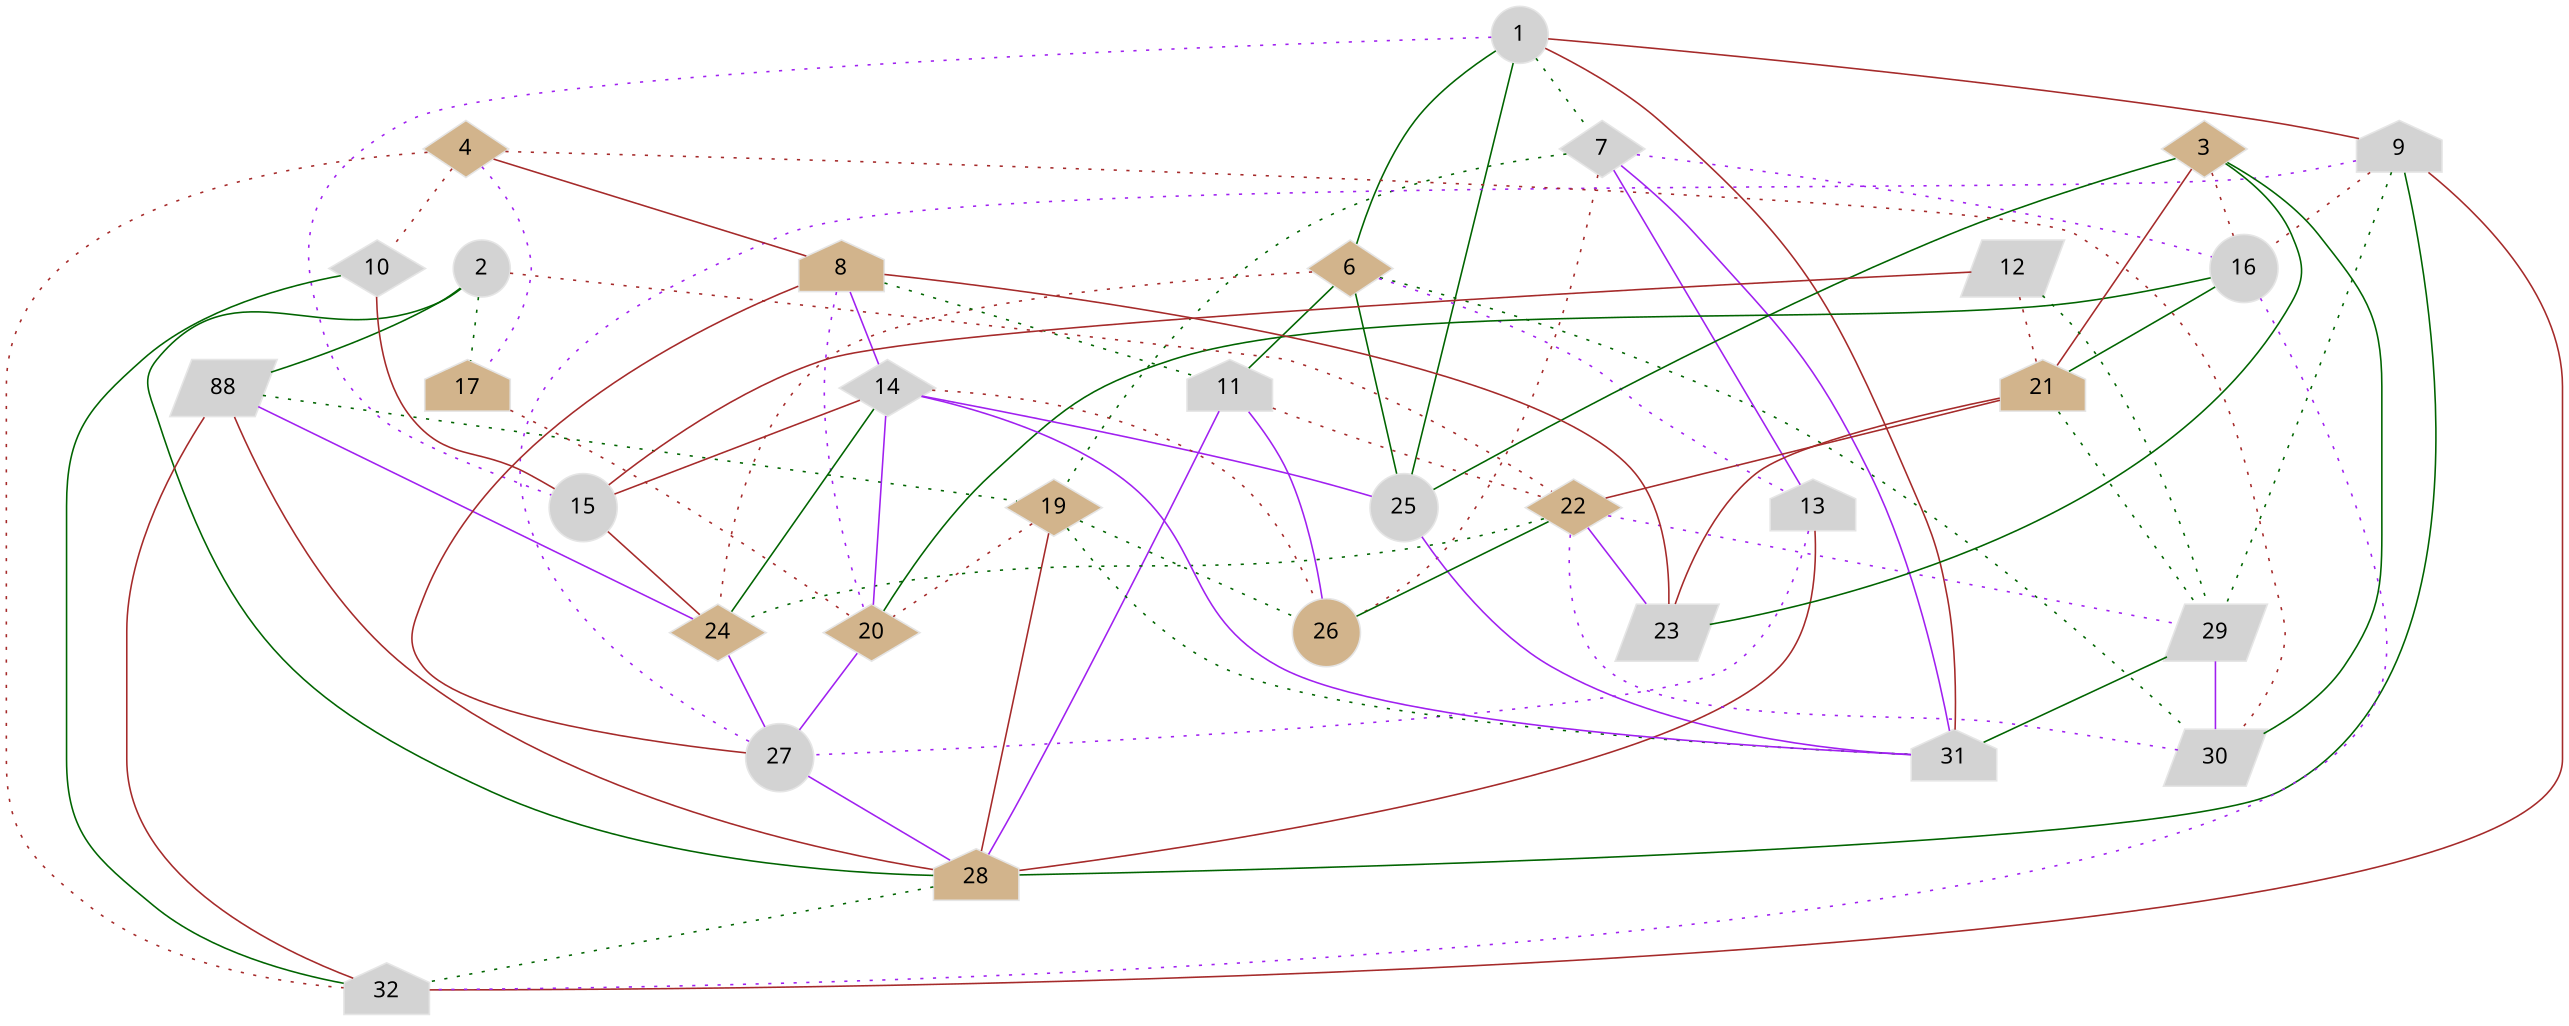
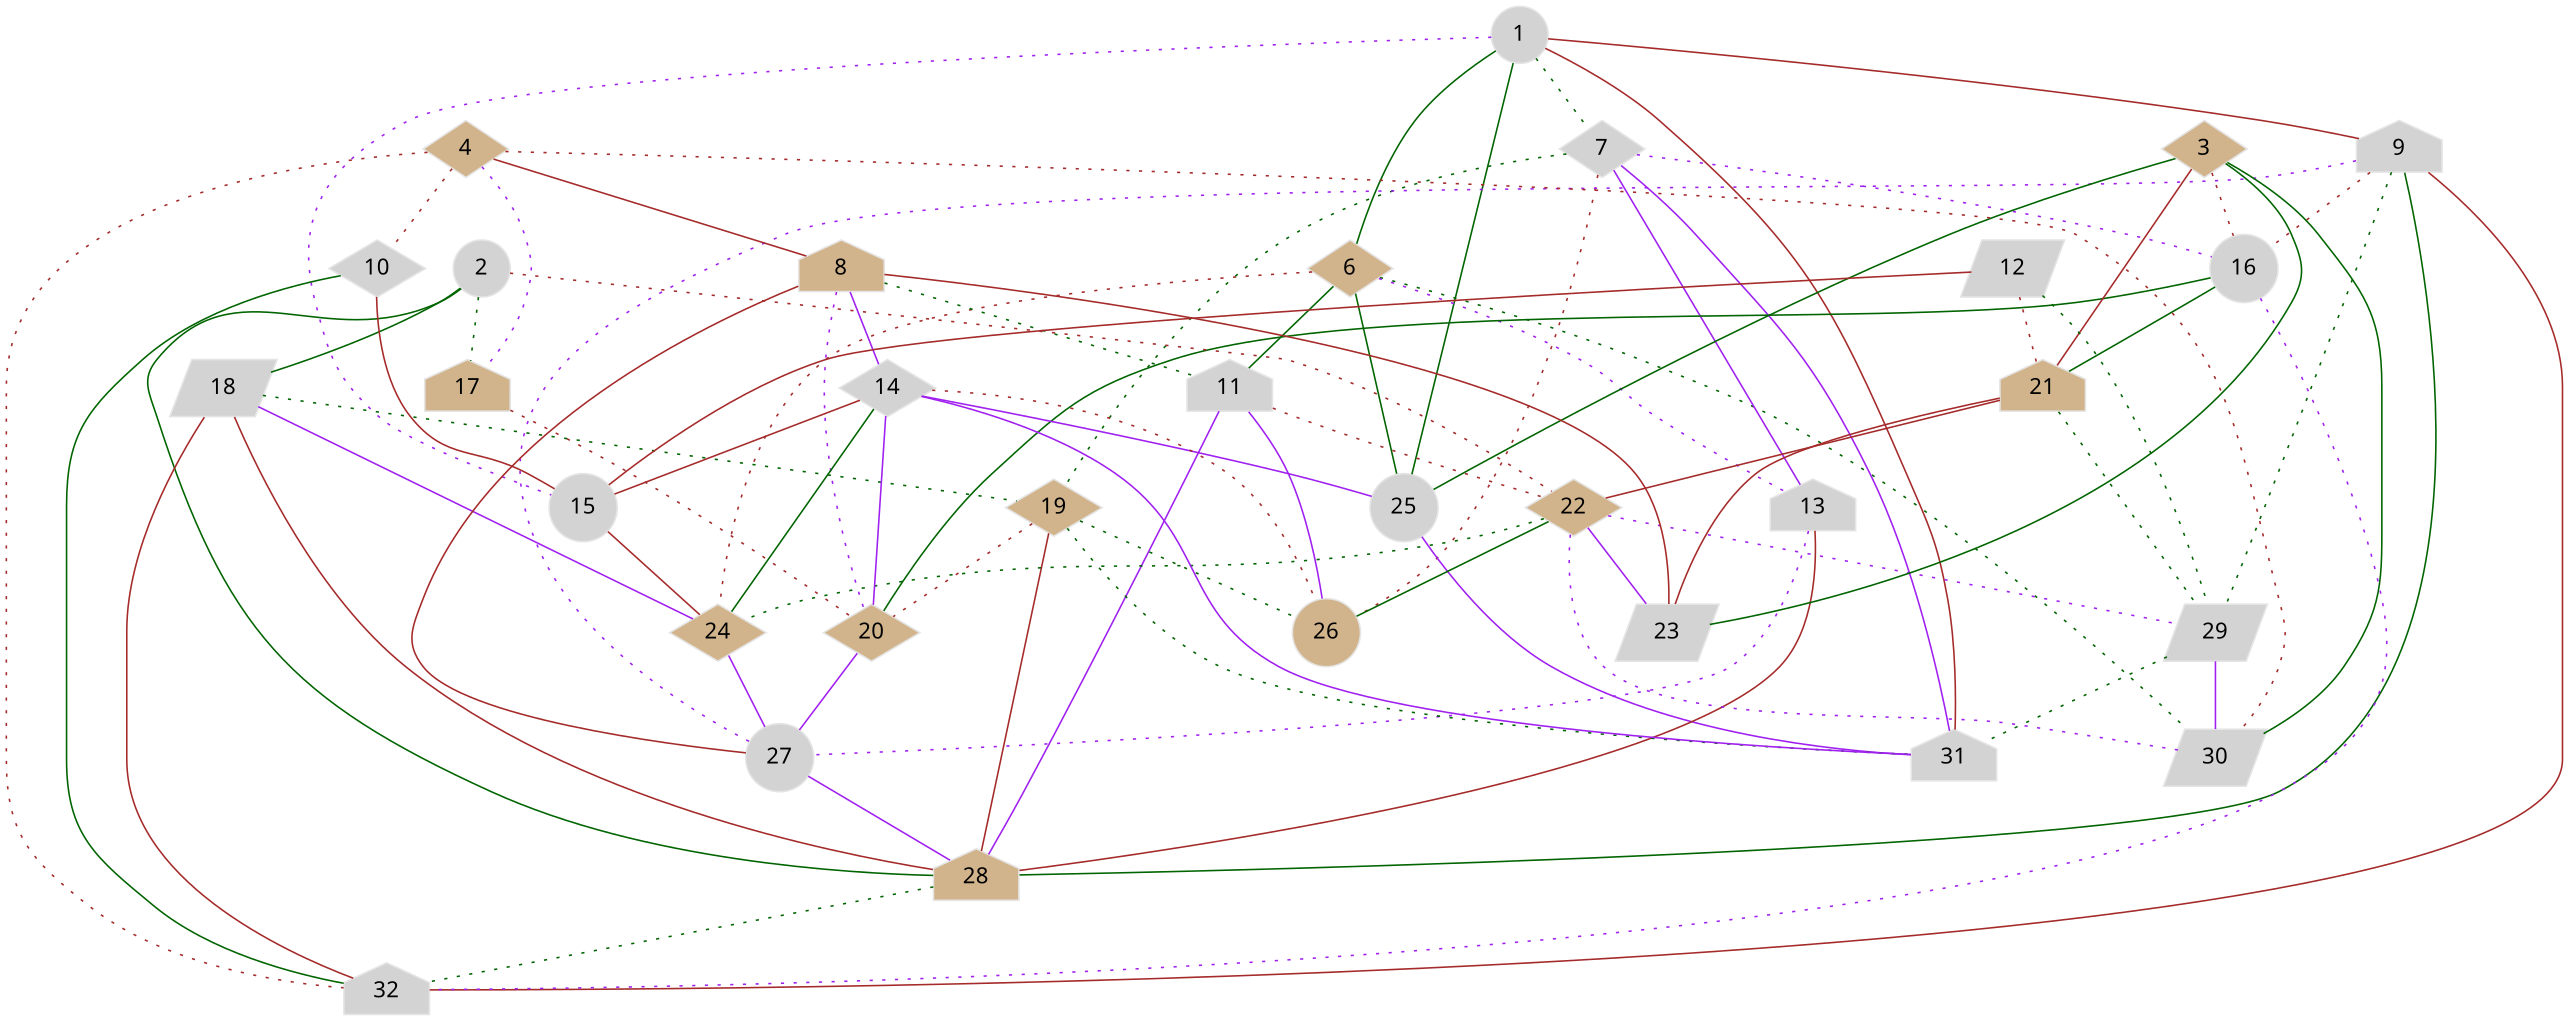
  graph {
    fontname="Noto Sans"
    node [color=gray90 fillcolor=lightgrey fontname="Noto Sans" shape=diamond style=filled]
    edge [color=brown fontname="Noto Sans" style=solid weight=1.0]
    1 [shape=circle]
    6 [fillcolor=tan]
    7
    9 [shape=house]
    15 [shape=circle]
    25 [shape=circle]
    31 [shape=house]
    30 [shape=parallelogram]
    11 [shape=house]
    13 [shape=house]
    24 [fillcolor=tan]
    16 [shape=circle]
    19 [fillcolor=tan]
    26 [fillcolor=tan shape=circle]
    28 [fillcolor=tan shape=house]
    32 [shape=house]
    27 [shape=circle]
    29 [shape=parallelogram]
    2 [shape=circle]
    17 [fillcolor=tan shape=house]
-   18 [shape=parallelogram label=88]
+   18 [shape=parallelogram]
    22 [fillcolor=tan]
    20 [fillcolor=tan]
    23 [shape=parallelogram]
    3 [fillcolor=tan]
    21 [fillcolor=tan shape=house]
    4 [fillcolor=tan]
    8 [fillcolor=tan shape=house]
    10
    14
    12 [shape=parallelogram]
    1 -- 6 [color=darkgreen]
    1 -- 7 [color=darkgreen style=dotted]
    1 -- 9
    1 -- 15 [color=purple style=dotted]
    1 -- 25 [color=darkgreen]
    1 -- 31
    6 -- 25 [color=darkgreen]
    6 -- 30 [color=darkgreen style=dotted]
    6 -- 11 [color=darkgreen]
    6 -- 13 [color=purple style=dotted]
    6 -- 24 [style=dotted]
    7 -- 31 [color=purple]
    7 -- 13 [color=purple]
    7 -- 16 [color=purple style=dotted]
    7 -- 19 [color=darkgreen style=dotted]
    7 -- 26 [style=dotted]
    9 -- 16 [style=dotted]
    9 -- 28 [color=darkgreen]
    9 -- 32
    9 -- 27 [color=purple style=dotted]
    9 -- 29 [color=darkgreen style=dotted]
    15 -- 24
    25 -- 31 [color=purple]
    11 -- 26 [color=purple weight=2.0]
    11 -- 28 [color=purple]
    11 -- 22 [style=dotted]
    13 -- 28
    13 -- 27 [color=purple style=dotted]
    24 -- 27 [color=purple]
    16 -- 32 [color=purple style=dotted]
    16 -- 20 [color=darkgreen]
    16 -- 21 [color=darkgreen]
    19 -- 31 [color=darkgreen style=dotted]
    19 -- 26 [color=darkgreen style=dotted]
    19 -- 28
    19 -- 20 [style=dotted]
    28 -- 32 [color=darkgreen style=dotted]
    27 -- 28 [color=purple]
-   29 -- 31 [color=darkgreen]
+   29 -- 31 [color=darkgreen style=dotted]
    29 -- 30 [color=purple]
    2 -- 28 [color=darkgreen]
    2 -- 17 [color=darkgreen style=dotted weight=2.0]
    2 -- 18 [color=darkgreen weight=2.0]
    2 -- 22 [style=dotted]
    17 -- 20 [style=dotted]
    18 -- 24 [color=purple]
    18 -- 19 [color=darkgreen style=dotted]
    18 -- 28
    18 -- 32
    22 -- 30 [color=purple style=dotted]
    22 -- 24 [color=darkgreen style=dotted]
    22 -- 26 [color=darkgreen]
    22 -- 29 [color=purple style=dotted]
    22 -- 23 [color=purple]
    20 -- 27 [color=purple]
    3 -- 25 [color=darkgreen weight=2.0]
    3 -- 30 [color=darkgreen]
    3 -- 16 [style=dotted]
    3 -- 23 [color=darkgreen]
    3 -- 21
    21 -- 29 [color=darkgreen style=dotted]
    21 -- 22
    21 -- 23
    4 -- 30 [style=dotted]
    4 -- 32 [style=dotted]
    4 -- 17 [color=purple style=dotted]
    4 -- 8
    4 -- 10 [style=dotted weight=2.0]
    8 -- 11 [color=darkgreen style=dotted]
    8 -- 27
    8 -- 20 [color=purple style=dotted]
    8 -- 23
    8 -- 14 [color=purple]
    10 -- 15
    10 -- 32 [color=darkgreen]
    14 -- 15
    14 -- 25 [color=purple]
    14 -- 31 [color=purple]
    14 -- 24 [color=darkgreen]
    14 -- 26 [style=dotted]
    14 -- 20 [color=purple]
    12 -- 15 [weight=2.0]
    12 -- 29 [color=darkgreen style=dotted]
    12 -- 21 [style=dotted]
  }
